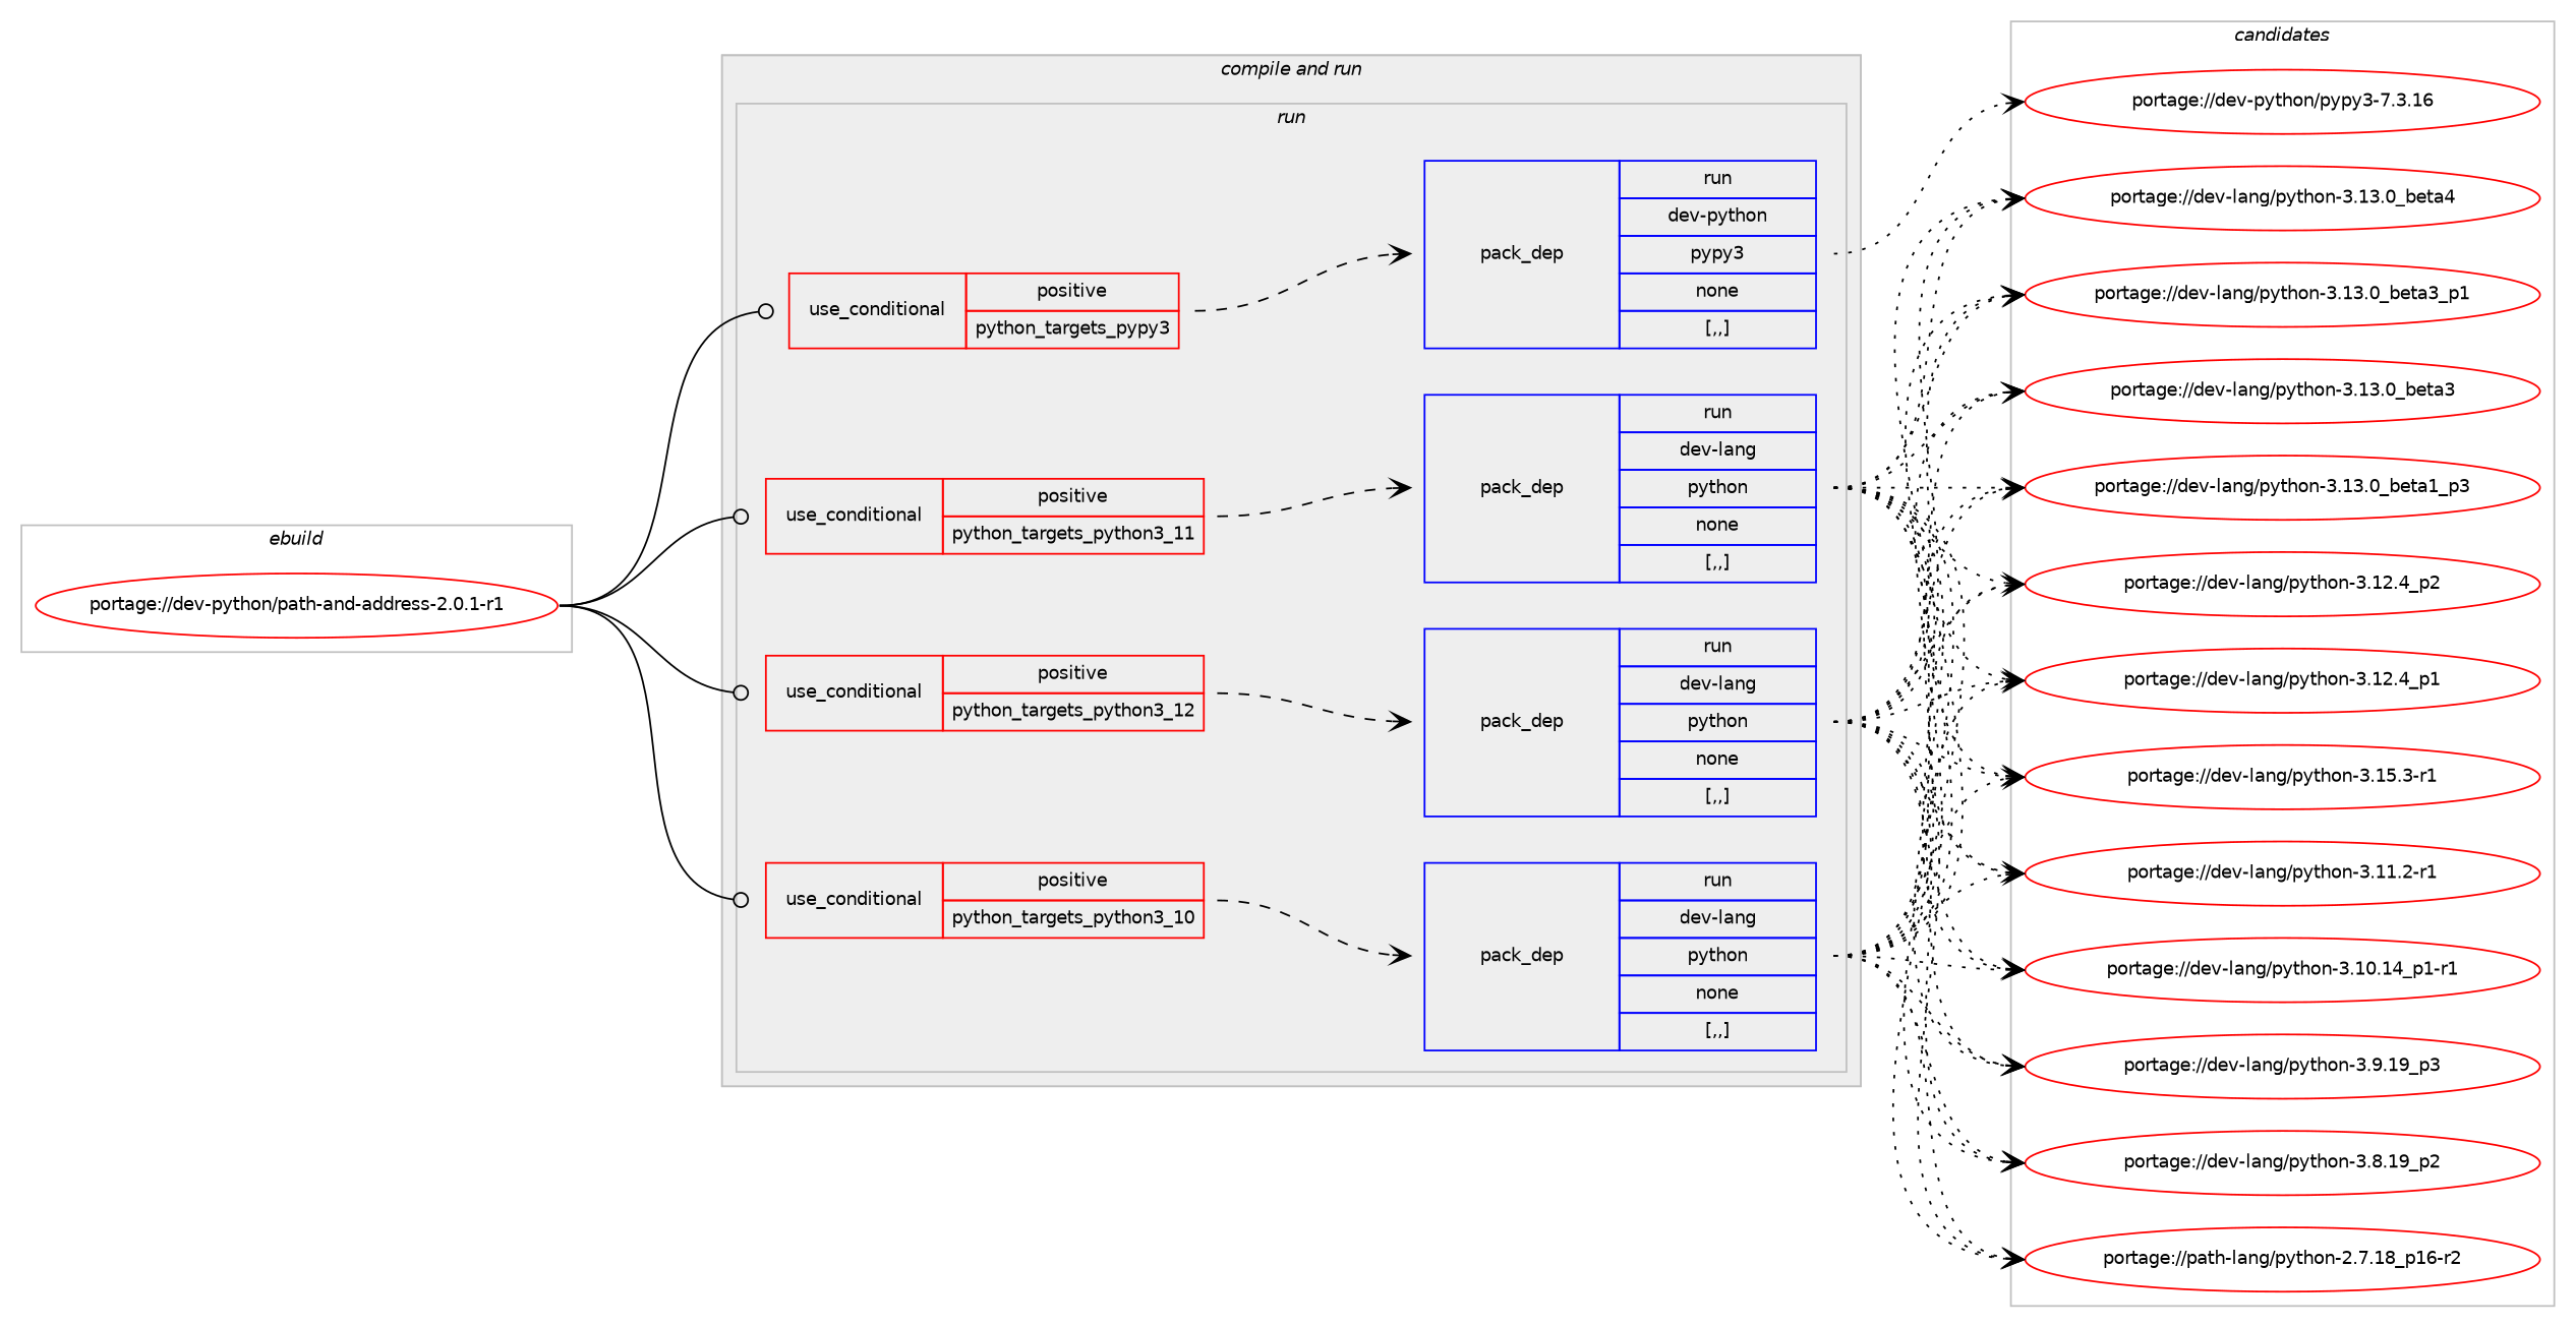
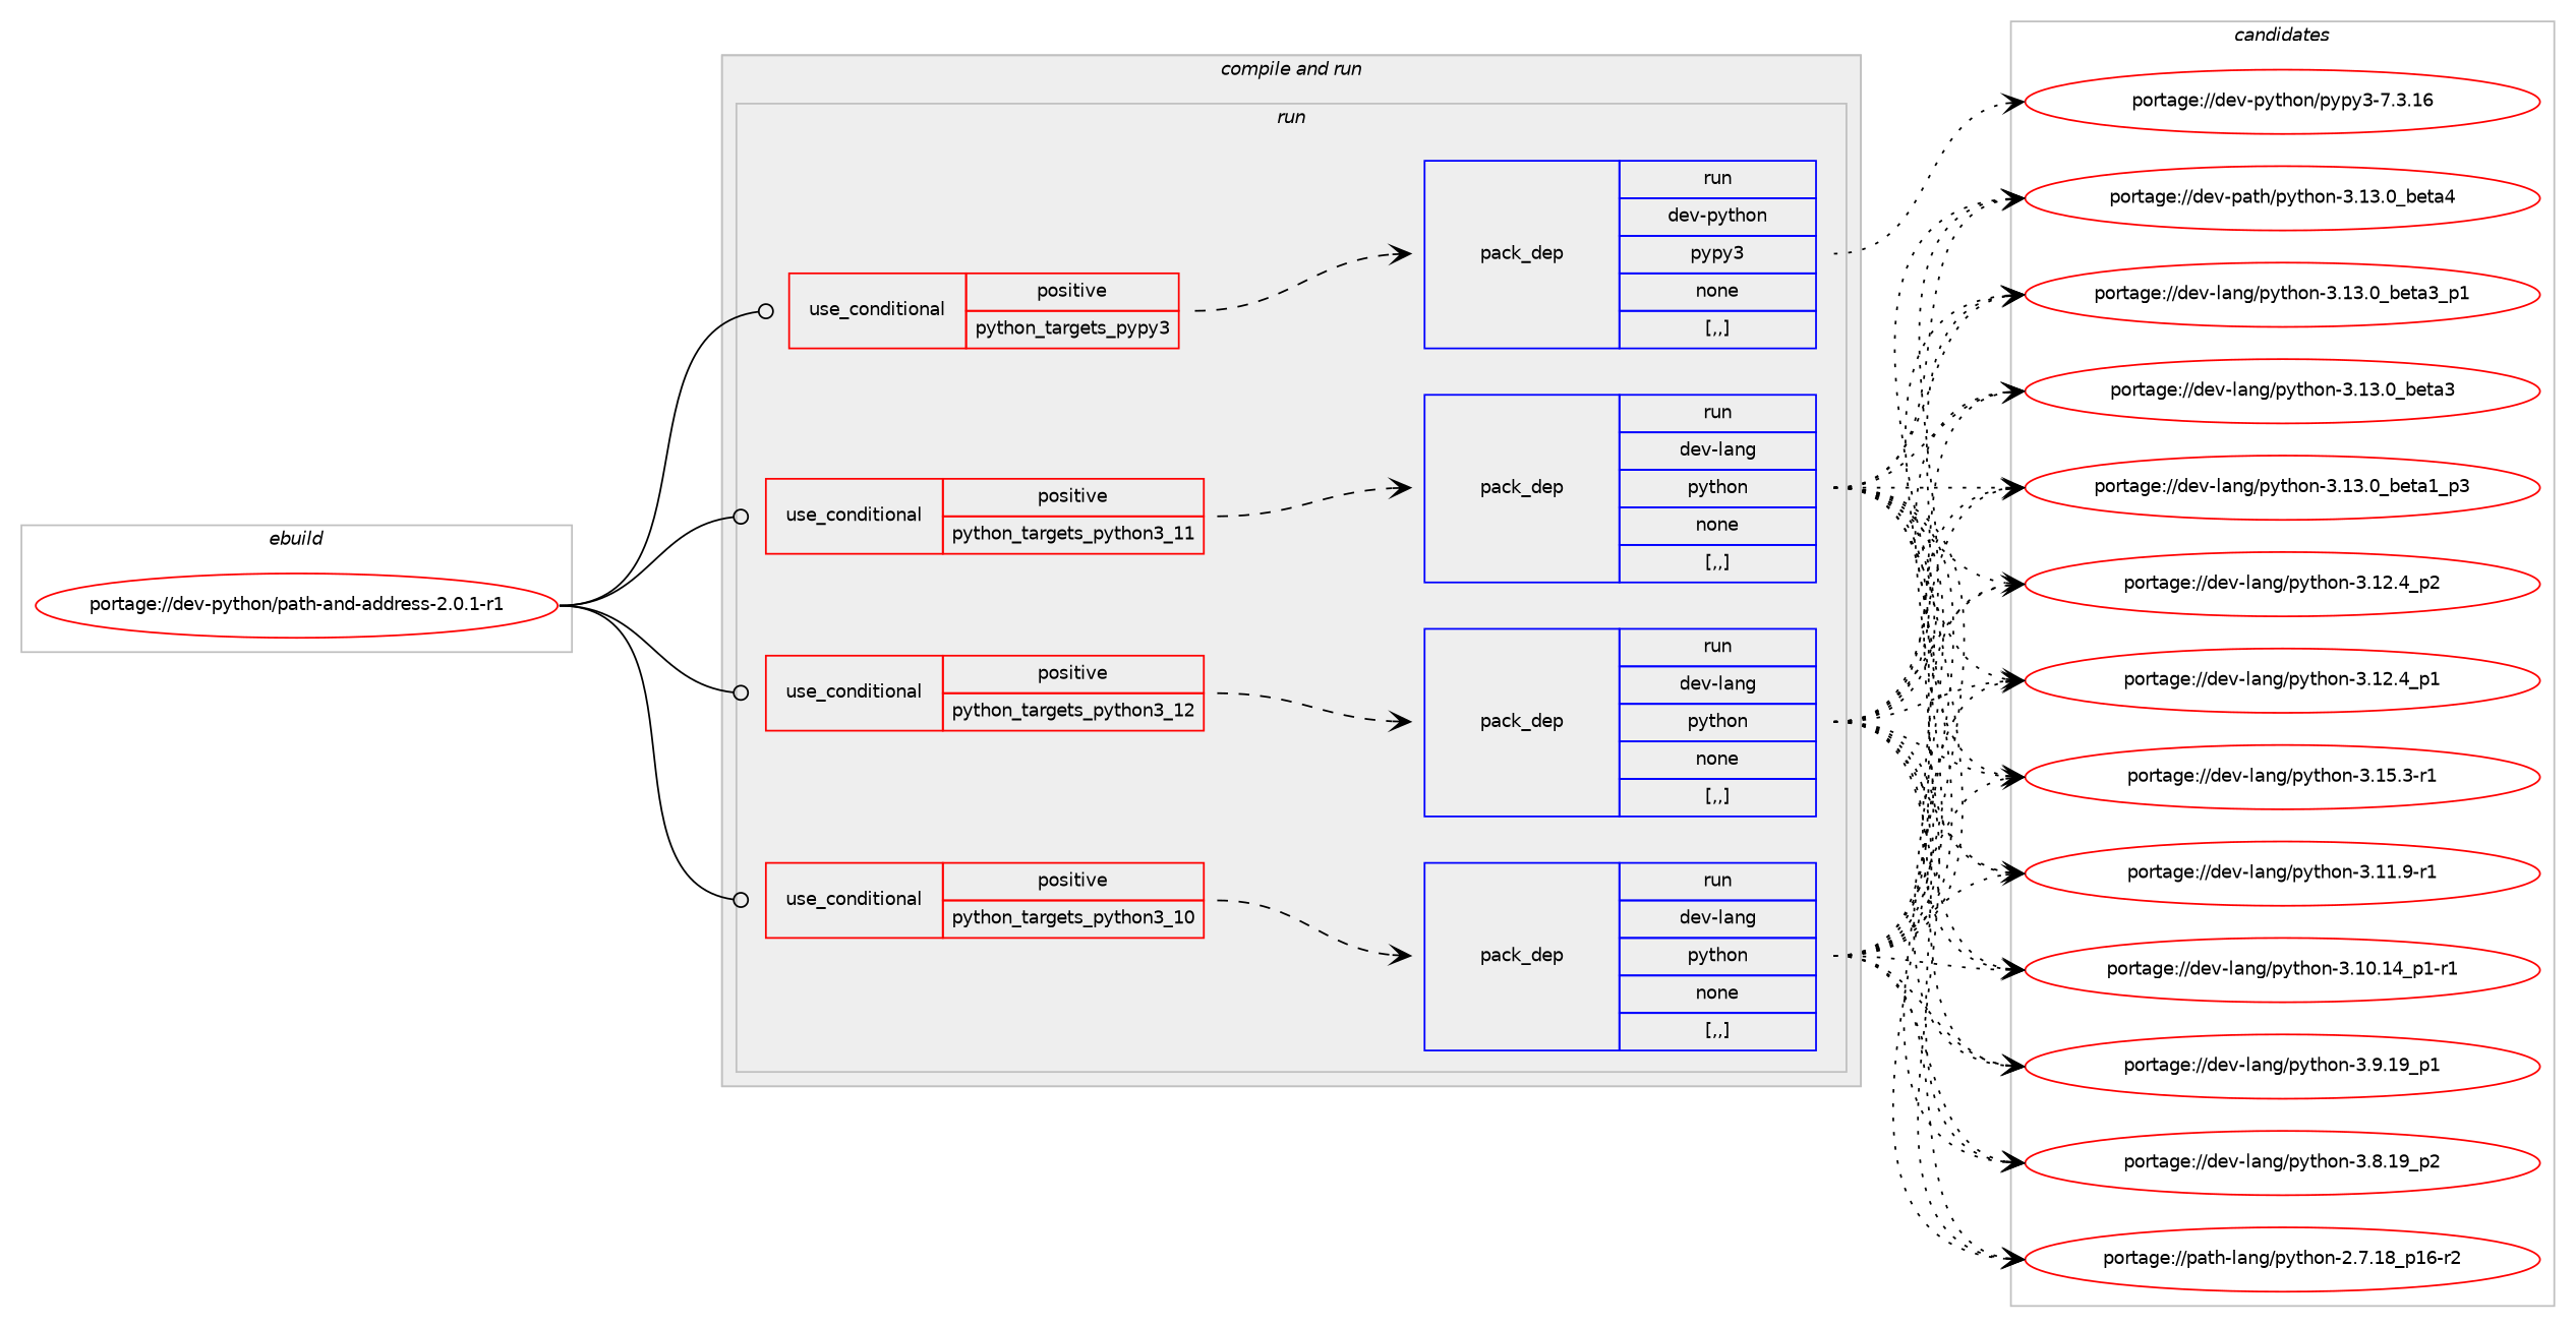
  digraph {
    compound=true
    concentrate=true
    fontname=Helvetica
    fontsize=10
    newrank=true
    rankdir=LR
    ranksep=1.5
    node [color=red fontname=Helvetica fontsize=10]
    edge [arrowhead=vee headport=w style=dotted tailport=e weight=100]
    n1 [label="portage://dev-python/path-and-address-2.0.1-r1" width=4]
    n2 [color=blue label=<<TABLE BORDER="0" CELLBORDER="1" CELLSPACING="0" CELLPADDING="4" WIDTH="220"><TR><TD ROWSPAN="6" CELLPADDING="30">pack_dep</TD></TR><TR><TD WIDTH="110">run</TD></TR><TR><TD>dev-python</TD></TR><TR><TD>pypy3</TD></TR><TR><TD>none</TD></TR><TR><TD>[,,]</TD></TR></TABLE>> shape=none]
    n3 [label=<<TABLE BORDER="0" CELLBORDER="1" CELLSPACING="0" CELLPADDING="4"><TR><TD ROWSPAN="3" CELLPADDING="10">use_conditional</TD></TR><TR><TD>positive</TD></TR><TR><TD>python_targets_pypy3</TD></TR></TABLE>> shape=none]
    n4 [color=blue label=<<TABLE BORDER="0" CELLBORDER="1" CELLSPACING="0" CELLPADDING="4" WIDTH="220"><TR><TD ROWSPAN="6" CELLPADDING="30">pack_dep</TD></TR><TR><TD WIDTH="110">run</TD></TR><TR><TD>dev-lang</TD></TR><TR><TD>python</TD></TR><TR><TD>none</TD></TR><TR><TD>[,,]</TD></TR></TABLE>> shape=none]
    n5 [label=<<TABLE BORDER="0" CELLBORDER="1" CELLSPACING="0" CELLPADDING="4"><TR><TD ROWSPAN="3" CELLPADDING="10">use_conditional</TD></TR><TR><TD>positive</TD></TR><TR><TD>python_targets_python3_10</TD></TR></TABLE>> shape=none]
    n6 [color=blue label=<<TABLE BORDER="0" CELLBORDER="1" CELLSPACING="0" CELLPADDING="4" WIDTH="220"><TR><TD ROWSPAN="6" CELLPADDING="30">pack_dep</TD></TR><TR><TD WIDTH="110">run</TD></TR><TR><TD>dev-lang</TD></TR><TR><TD>python</TD></TR><TR><TD>none</TD></TR><TR><TD>[,,]</TD></TR></TABLE>> shape=none]
    n7 [label=<<TABLE BORDER="0" CELLBORDER="1" CELLSPACING="0" CELLPADDING="4"><TR><TD ROWSPAN="3" CELLPADDING="10">use_conditional</TD></TR><TR><TD>positive</TD></TR><TR><TD>python_targets_python3_11</TD></TR></TABLE>> shape=none]
    n8 [color=blue label=<<TABLE BORDER="0" CELLBORDER="1" CELLSPACING="0" CELLPADDING="4" WIDTH="220"><TR><TD ROWSPAN="6" CELLPADDING="30">pack_dep</TD></TR><TR><TD WIDTH="110">run</TD></TR><TR><TD>dev-lang</TD></TR><TR><TD>python</TD></TR><TR><TD>none</TD></TR><TR><TD>[,,]</TD></TR></TABLE>> shape=none]
    n9 [label=<<TABLE BORDER="0" CELLBORDER="1" CELLSPACING="0" CELLPADDING="4"><TR><TD ROWSPAN="3" CELLPADDING="10">use_conditional</TD></TR><TR><TD>positive</TD></TR><TR><TD>python_targets_python3_12</TD></TR></TABLE>> shape=none]
    n10 [label="portage://dev-python/pypy3-7.3.16" width=4]
-   n11 [label="portage://dev-lang/python-3.13.0_beta4" width=4]
+   n11 [label="portage://dev-path/python-3.13.0_beta4" width=4]
    n12 [label="portage://dev-lang/python-3.13.0_beta3_p1" width=4]
    n13 [label="portage://dev-lang/python-3.13.0_beta3" width=4]
    n14 [label="portage://dev-lang/python-3.13.0_beta1_p3" width=4]
    n15 [label="portage://dev-lang/python-3.12.4_p2" width=4]
    n16 [label="portage://dev-lang/python-3.12.4_p1" width=4]
    n17 [label="portage://dev-lang/python-3.15.3-r1" width=4]
-   n18 [label="portage://dev-lang/python-3.11.2-r1" width=4]
+   n18 [label="portage://dev-lang/python-3.11.9-r1" width=4]
    n19 [label="portage://dev-lang/python-3.10.14_p1-r1" width=4]
-   n20 [label="portage://dev-lang/python-3.9.19_p3" width=4]
+   n20 [label="portage://dev-lang/python-3.9.19_p1" width=4]
    n21 [label="portage://dev-lang/python-3.8.19_p2" width=4]
    n22 [label="portage://path-lang/python-2.7.18_p16-r2" width=4]
    subgraph cluster_1 {
      color=gray
      label=<<i>ebuild</i>>
      n1
    }
    subgraph cluster_2 {
      color=gray
      label=<<i>dependencies</i>>
      subgraph cluster_3 {
        color=gray
        fillcolor="#eeeeee"
        label=<<i>compile</i>>
        style=filled
      }
      subgraph cluster_4 {
        color=gray
        fillcolor="#eeeeee"
        label=<<i>compile and run</i>>
        style=filled
      }
      subgraph cluster_5 {
        color=gray
        fillcolor="#eeeeee"
        label=<<i>run</i>>
        style=filled
        subgraph sub_6 {
          color=gray
          fillcolor="#eeeeee"
          label=<<i>run</i>>
          style=filled
          n3
          subgraph sub_7 {
            color=gray
            fillcolor="#eeeeee"
            label=<<i>run</i>>
            style=filled
            n2
          }
        }
        subgraph sub_8 {
          color=gray
          fillcolor="#eeeeee"
          label=<<i>run</i>>
          style=filled
          n5
          subgraph sub_9 {
            color=gray
            fillcolor="#eeeeee"
            label=<<i>run</i>>
            style=filled
            n4
          }
        }
        subgraph sub_10 {
          color=gray
          fillcolor="#eeeeee"
          label=<<i>run</i>>
          style=filled
          n7
          subgraph sub_11 {
            color=gray
            fillcolor="#eeeeee"
            label=<<i>run</i>>
            style=filled
            n6
          }
        }
        subgraph sub_12 {
          color=gray
          fillcolor="#eeeeee"
          label=<<i>run</i>>
          style=filled
          n9
          subgraph sub_13 {
            color=gray
            fillcolor="#eeeeee"
            label=<<i>run</i>>
            style=filled
            n8
          }
        }
      }
    }
    subgraph cluster_14 {
      color=gray
      label=<<i>candidates</i>>
      rank=same
      subgraph sub_15 {
        color=black
        label=<<i>candidates</i>>
        nodesep=1
        rank=same
        n10
      }
      subgraph sub_16 {
        color=black
        label=<<i>candidates</i>>
        nodesep=1
        rank=same
        n11
        n12
        n13
        n14
        n15
        n16
        n17
        n18
        n19
        n20
        n21
        n22
      }
      subgraph sub_17 {
        color=black
        label=<<i>candidates</i>>
        nodesep=1
        rank=same
        n11
        n12
        n13
        n14
        n15
        n16
        n17
        n18
        n19
        n20
        n21
        n22
      }
      subgraph sub_18 {
        color=black
        label=<<i>candidates</i>>
        nodesep=1
        rank=same
        n11
        n12
        n13
        n14
        n15
        n16
        n17
        n18
        n19
        n20
        n21
        n22
      }
    }
    n1 -> n3 [arrowhead=odot style=solid weight=20]
    n1 -> n5 [arrowhead=odot style=solid weight=20]
    n1 -> n7 [arrowhead=odot style=solid weight=20]
    n1 -> n9 [arrowhead=odot style=solid weight=20]
    n2 -> n10
    n3 -> n2 [style=dashed weight=20]
    n4 -> n11
    n4 -> n12
    n4 -> n13
    n4 -> n14
    n4 -> n15
    n4 -> n16
    n4 -> n17
    n4 -> n18
    n4 -> n19
    n4 -> n20
    n4 -> n21
    n4 -> n22
    n5 -> n4 [style=dashed weight=20]
    n6 -> n11
    n6 -> n12
    n6 -> n13
    n6 -> n14
    n6 -> n15
    n6 -> n16
    n6 -> n17
    n6 -> n18
    n6 -> n19
    n6 -> n20
    n6 -> n21
    n6 -> n22
    n7 -> n6 [style=dashed weight=20]
    n8 -> n11
    n8 -> n12
    n8 -> n13
    n8 -> n14
    n8 -> n15
    n8 -> n16
    n8 -> n17
    n8 -> n18
    n8 -> n19
    n8 -> n20
    n8 -> n21
    n8 -> n22
    n9 -> n8 [style=dashed weight=20]
  }
